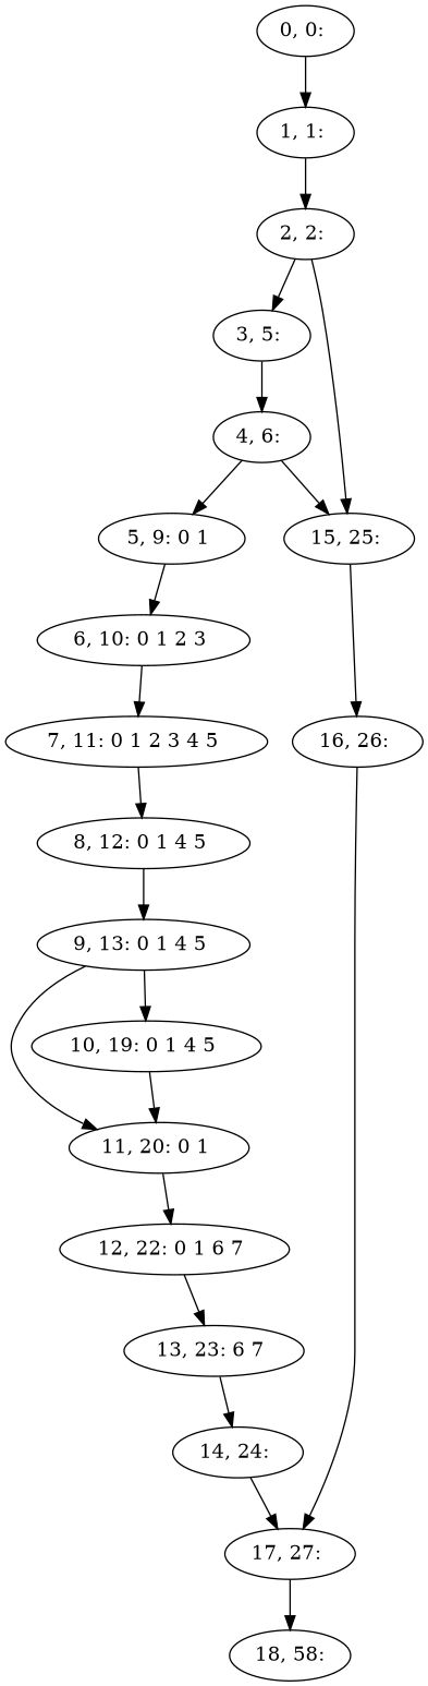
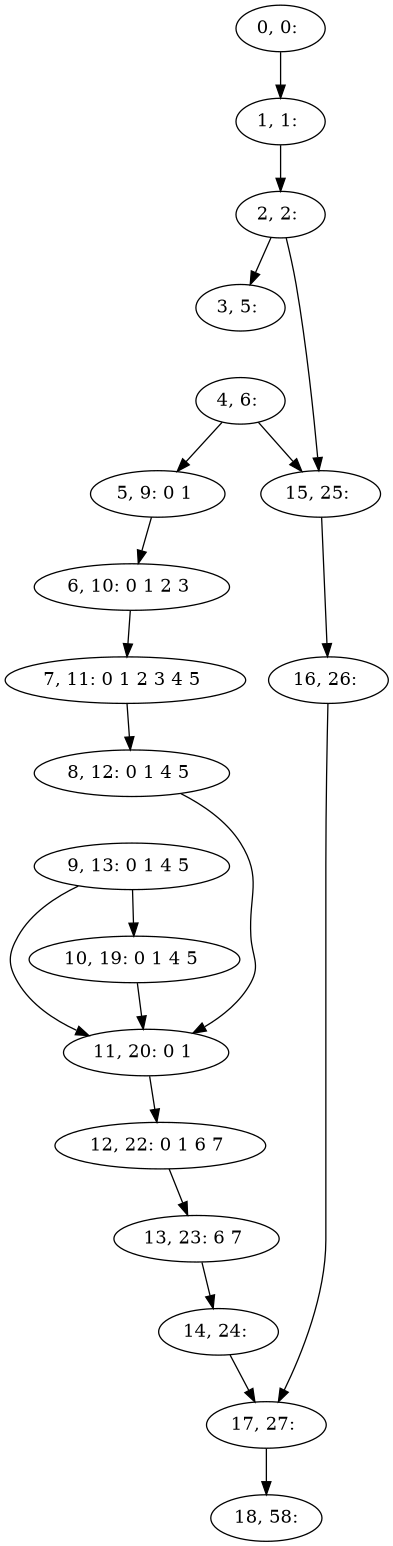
  digraph {
    n1 [label="0, 0: "]
    n2 [label="1, 1: "]
    n3 [label="2, 2: "]
    n4 [label="3, 5: "]
    n5 [label="15, 25: "]
    n6 [label="4, 6: "]
    n7 [label="16, 26: "]
    n8 [label="5, 9: 0 1 "]
    n9 [label="6, 10: 0 1 2 3 "]
    n10 [label="7, 11: 0 1 2 3 4 5 "]
    n11 [label="8, 12: 0 1 4 5 "]
    n12 [label="9, 13: 0 1 4 5 "]
    n13 [label="10, 19: 0 1 4 5 "]
    n14 [label="11, 20: 0 1 "]
    n15 [label="12, 22: 0 1 6 7 "]
    n16 [label="13, 23: 6 7 "]
    n17 [label="14, 24: "]
    n18 [label="17, 27: "]
    n19 [label="18, 58:"]
    n1 -> n2
    n2 -> n3
    n3 -> n4
    n3 -> n5
-   n4 -> n6
    n5 -> n7
    n6 -> n5
    n6 -> n8
    n7 -> n18
    n8 -> n9
    n9 -> n10
    n10 -> n11
-   n11 -> n12
+   n11 -> n14
    n12 -> n13
    n12 -> n14
    n13 -> n14
    n14 -> n15
    n15 -> n16
    n16 -> n17
    n17 -> n18
    n18 -> n19
  }
